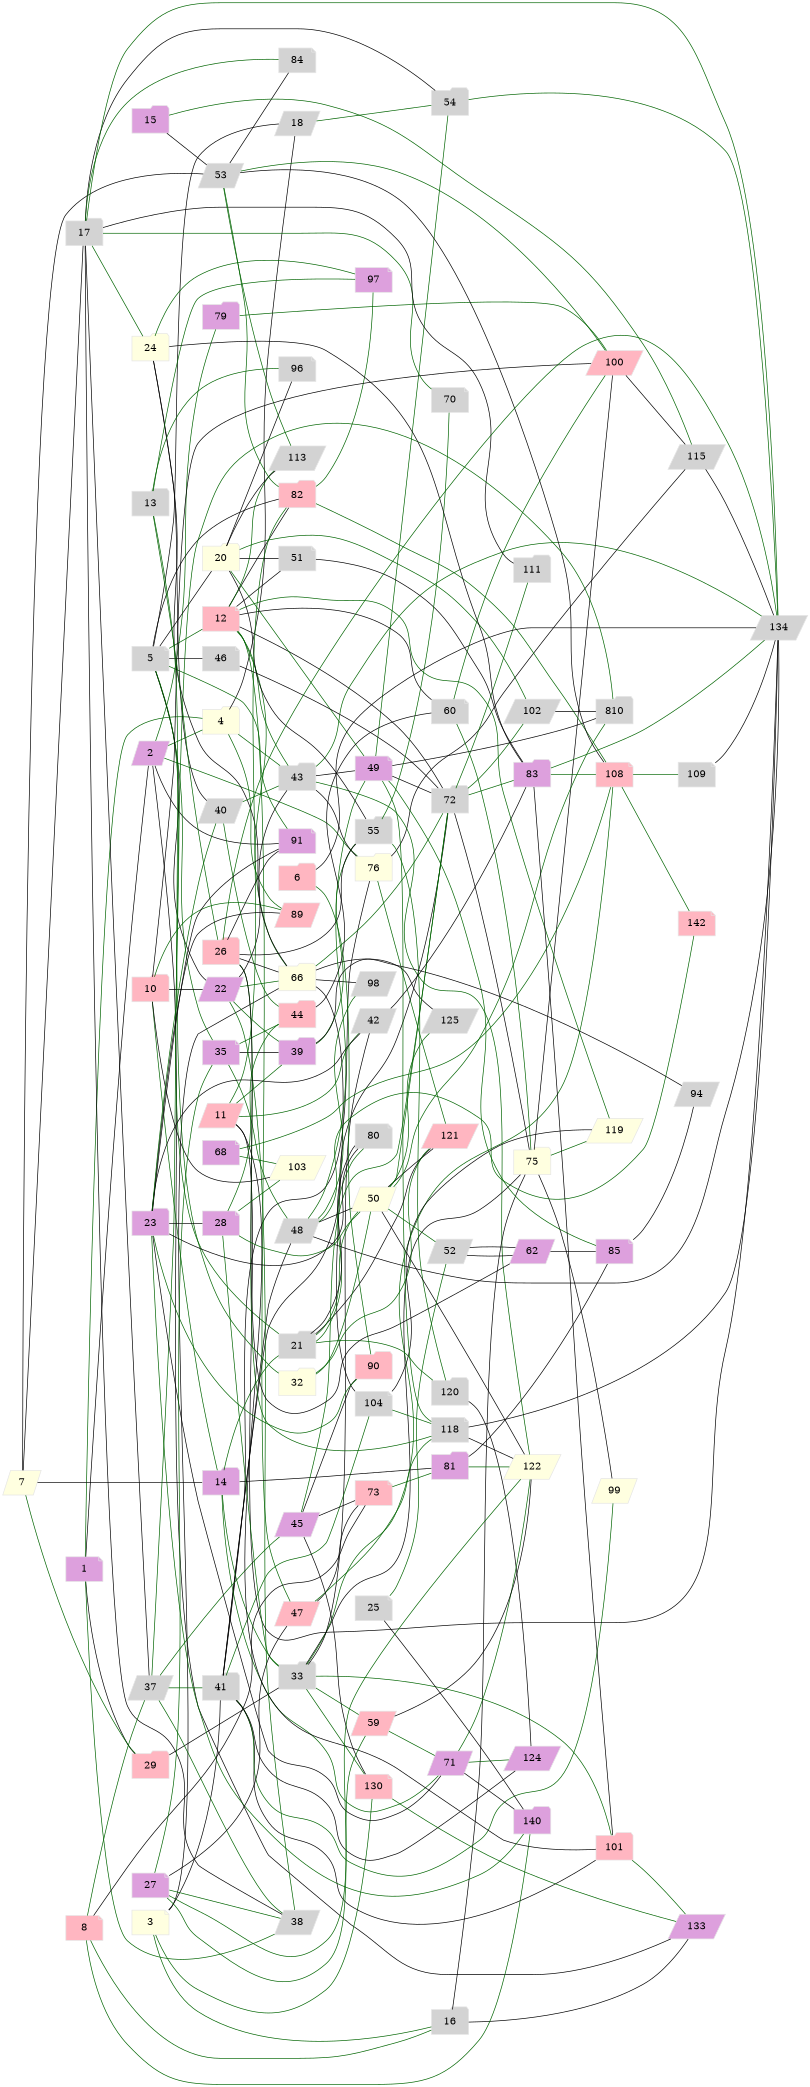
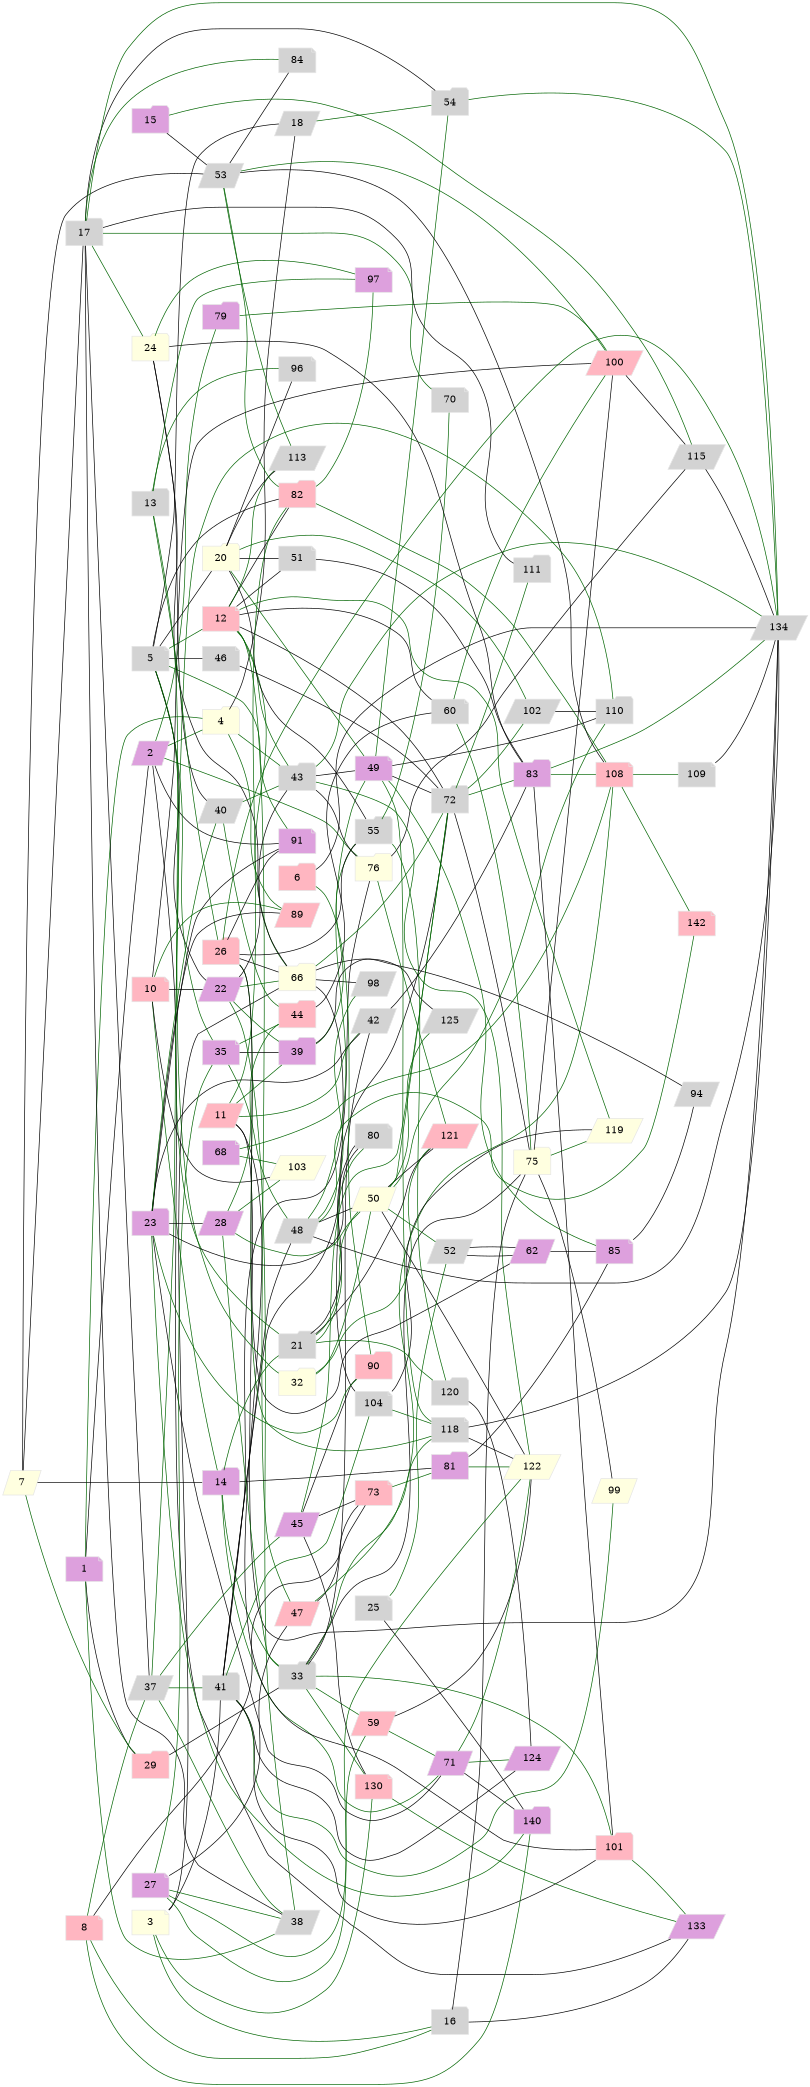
  graph {
    rankdir=LR
    node [color=gray90 fillcolor=lightgrey shape=parallelogram style=filled]
    edge [color=darkgreen]
    1 [fillcolor=plum shape=note super="+9"]
    2 [fillcolor=plum super="+114"]
    4 [fillcolor=lightyellow shape=folder]
    29 [fillcolor=lightpink shape=folder]
    38 [super="+64"]
    76 [fillcolor=lightyellow shape=folder super="+131"]
    79 [fillcolor=plum shape=folder]
    91 [fillcolor=plum shape=note]
    133 [fillcolor=plum]
    18
    43 [shape=folder super="+65"]
    89 [fillcolor=lightpink]
    33 [shape=folder super="+129"]
    115
    121 [fillcolor=lightpink]
    100 [fillcolor=lightpink]
    3 [fillcolor=lightyellow shape=note super="+19"]
    16 [shape=folder super="+31"]
    41 [shape=folder super="+112"]
    66 [fillcolor=lightyellow shape=folder super="+93"]
    130 [fillcolor=lightpink shape=note]
    75 [fillcolor=lightyellow shape=folder super="+126"]
    101 [fillcolor=lightpink shape=folder super="+116"]
    72 [shape=folder super="+117"]
    48 [super="+95"]
    99 [fillcolor=lightyellow]
    104 [shape=note]
    124 [fillcolor=plum]
    98
    125
    54 [shape=folder super="+78"]
    134 [super="+138"]
    49 [fillcolor=plum shape=note super="+92"]
    122 [fillcolor=lightyellow super="+123"]
    5 [shape=note super="+127"]
    12 [fillcolor=lightpink shape=note super="+67"]
    20 [fillcolor=lightyellow shape=folder super="+132"]
    21 [shape=folder super="+63"]
    22 [fillcolor=plum]
    35 [fillcolor=plum shape=note]
    46 [shape=note]
    82 [fillcolor=lightpink shape=folder]
    47 [fillcolor=lightpink]
    51 [shape=note]
    60 [shape=note]
    113
    119 [fillcolor=lightyellow]
    96 [shape=note]
    55 [shape=folder super="+58"]
    102 [super="+135"]
    50 [fillcolor=lightyellow super="+137"]
    80 [shape=note]
    120 [shape=folder]
    39 [fillcolor=plum shape=folder super="+105"]
    44 [fillcolor=lightpink shape=folder]
    97 [fillcolor=plum shape=note]
    108 [fillcolor=lightpink shape=note super="+136"]
    6 [fillcolor=lightpink shape=folder]
    90 [fillcolor=lightpink shape=folder]
    7 [fillcolor=lightyellow super="+139"]
    14 [fillcolor=plum shape=folder super="+61"]
    17 [shape=folder super="+30"]
    53 [super="+57"]
    71 [fillcolor=plum super="+74"]
    81 [fillcolor=plum shape=folder]
    37 [super="+87"]
    24 [fillcolor=lightyellow shape=folder super="+36"]
    70 [shape=note]
    84 [shape=note]
    111 [shape=folder]
    8 [fillcolor=lightpink shape=note]
    73 [fillcolor=lightpink shape=note super="+106"]
    140 [fillcolor=plum shape=folder]
    45 [fillcolor=plum]
-   110 [shape=folder label=810]
-   10 [fillcolor=lightpink shape=folder super="+77"]
+   110 [shape=folder]
+   10 [fillcolor=lightpink shape=note super="+77"]
    103 [fillcolor=lightyellow]
    94
    11 [fillcolor=lightpink]
    42
    83 [fillcolor=plum shape=folder super="+141"]
    118 [shape=note super="+128"]
    26 [fillcolor=lightpink shape=folder super="+107"]
    62 [fillcolor=plum]
    13 [shape=folder]
    32 [fillcolor=lightyellow shape=folder]
    59 [fillcolor=lightpink]
    85 [fillcolor=plum shape=note super="+86"]
    15 [fillcolor=plum shape=folder]
    40
    52
    23 [fillcolor=plum shape=folder super="+69"]
-   28 [fillcolor=plum shape=note super="+88"]
+   28 [fillcolor=plum super="+88"]
    25 [shape=note]
    27 [fillcolor=plum shape=note super="+34"]
    142 [fillcolor=lightpink shape=note]
    109 [shape=note]
    68 [fillcolor=plum shape=note]
    1 -- 2 [color=black]
    1 -- 4
    1 -- 29 [color=black]
    1 -- 38
    2 -- 4
    2 -- 76
    2 -- 79 [weight=2]
    2 -- 91 [color=black]
    2 -- 133 [color=black]
    4 -- 18 [color=black]
    4 -- 43
    4 -- 89
    29 -- 33 [color=black]
    76 -- 115 [color=black]
    76 -- 121
    79 -- 100
    18 -- 54
    43 -- 76 [color=black]
    43 -- 134
    43 -- 49 [color=black]
    43 -- 122
    33 -- 130
    33 -- 75 [color=black]
    33 -- 101
    33 -- 108
    33 -- 42 [color=black]
    33 -- 59
    115 -- 134 [color=black]
    100 -- 115 [color=black]
    3 -- 16
    3 -- 41 [color=black]
    3 -- 66 [color=black]
    3 -- 130
    16 -- 133 [color=black]
    16 -- 75 [color=black]
    41 -- 76 [color=black]
    41 -- 101 [color=black]
    41 -- 72 [color=black]
    41 -- 48 [color=black]
    41 -- 99
    41 -- 104
    41 -- 124 [color=black]
    66 -- 72
    66 -- 104 [color=black]
    66 -- 98 [color=black weight=2]
    66 -- 125 [color=black]
    130 -- 133
    75 -- 100 [color=black]
    75 -- 99 [color=black]
    75 -- 119
    101 -- 133
    72 -- 75 [color=black]
    72 -- 102
    72 -- 111
    72 -- 83
    48 -- 98
    48 -- 134 [color=black]
    48 -- 49
    48 -- 50 [color=black]
    48 -- 142
    104 -- 119 [color=black]
    104 -- 118
    54 -- 134
    49 -- 72 [color=black]
    49 -- 54
    49 -- 110 [color=black]
    49 -- 118
    49 -- 85
    5 -- 91
    5 -- 18 [color=black]
    5 -- 12
    5 -- 20 [color=black]
    5 -- 21
    5 -- 22 [color=black]
    5 -- 35
    5 -- 46 [color=black]
    5 -- 82 [color=black]
    12 -- 43
    12 -- 66
    12 -- 72 [color=black]
    12 -- 82 [color=black]
    12 -- 47
    12 -- 51 [color=black]
    12 -- 60 [color=black]
    12 -- 113
    12 -- 119
    20 -- 49
    20 -- 51 [color=black]
    20 -- 113 [color=black]
    20 -- 96 [color=black]
    20 -- 55 [color=black]
    20 -- 102
    21 -- 121 [color=black]
    21 -- 50
    21 -- 80
    21 -- 80 [color=black]
    21 -- 120
    22 -- 38
    22 -- 43 [color=black]
    22 -- 66
    22 -- 39
    35 -- 48
    35 -- 39 [color=black]
    35 -- 44
    46 -- 72 [color=black]
    82 -- 97
    82 -- 108
    47 -- 73 [color=black]
    47 -- 118
    51 -- 83 [color=black]
    60 -- 100
    60 -- 75
    55 -- 120
    55 -- 70
    102 -- 110 [color=black]
    50 -- 121 [color=black]
    50 -- 72
    50 -- 125
    50 -- 122 [color=black]
    50 -- 110
    50 -- 52
    120 -- 124 [color=black]
    39 -- 55
    39 -- 94 [color=black]
    44 -- 60 [color=black]
    108 -- 142
    108 -- 109
    6 -- 134 [color=black]
    6 -- 90
    7 -- 29
    7 -- 14 [color=black weight=2]
    7 -- 17 [color=black]
    7 -- 53 [color=black]
    14 -- 33
    14 -- 21
    14 -- 71
    14 -- 81 [color=black]
    17 -- 38 [color=black]
    17 -- 54 [color=black]
    17 -- 134
    17 -- 37 [color=black]
    17 -- 24
    17 -- 70
    17 -- 84
    17 -- 111 [color=black]
    53 -- 100
    53 -- 82
    53 -- 113
    53 -- 108 [color=black]
    53 -- 84 [color=black]
    71 -- 124
    71 -- 122
    71 -- 140 [color=black]
    81 -- 122
    81 -- 85 [color=black]
    37 -- 38
    37 -- 41 [weight=2]
    37 -- 45
    37 -- 110
    24 -- 66 [color=black]
    24 -- 97
    24 -- 83 [color=black]
    24 -- 40 [color=black]
    8 -- 16
    8 -- 37
    8 -- 73 [color=black]
    8 -- 140
    73 -- 81
    45 -- 130 [color=black]
    45 -- 72
    45 -- 90 [color=black]
    45 -- 73 [color=black]
    10 -- 89
    10 -- 100 [color=black]
    10 -- 22 [color=black]
    10 -- 14
    10 -- 103 [color=black]
    11 -- 101 [color=black]
    11 -- 134 [color=black]
    11 -- 82
    11 -- 39
    11 -- 42
    42 -- 83 [color=black]
    83 -- 101 [color=black]
    83 -- 134
    83 -- 108
    118 -- 134 [color=black]
    118 -- 122 [color=black]
    26 -- 91 [color=black]
    26 -- 66 [color=black]
    26 -- 134
    26 -- 55 [color=black]
    26 -- 118
    26 -- 62 [color=black]
    62 -- 85 [color=black]
    13 -- 96
    13 -- 97
    13 -- 26
    13 -- 32
    32 -- 121
    32 -- 50
    59 -- 122 [color=black]
    59 -- 71
    85 -- 94 [color=black]
    15 -- 115
    15 -- 53 [color=black]
    40 -- 43
    40 -- 44
    52 -- 62 [color=black]
    52 -- 62 [color=black]
    23 -- 91 [color=black]
    23 -- 89 [color=black]
    23 -- 80 [color=black]
    23 -- 90
    23 -- 71 [color=black]
    23 -- 140
    23 -- 42 [color=black]
    23 -- 40
    23 -- 28 [color=black]
    28 -- 33
    28 -- 50
    28 -- 44
    28 -- 103
    25 -- 140 [color=black]
    25 -- 52
    27 -- 38
    27 -- 122
    27 -- 35
    27 -- 47 [color=black]
    27 -- 59
    109 -- 134 [color=black]
    68 -- 108
    68 -- 103
  }
